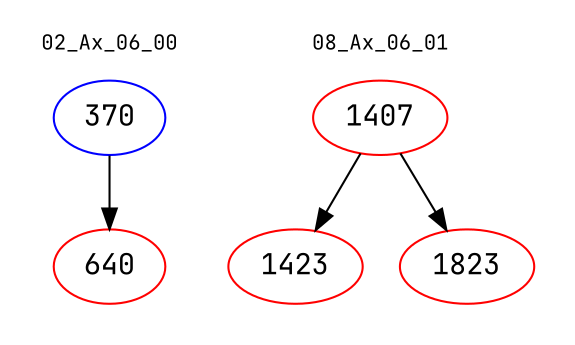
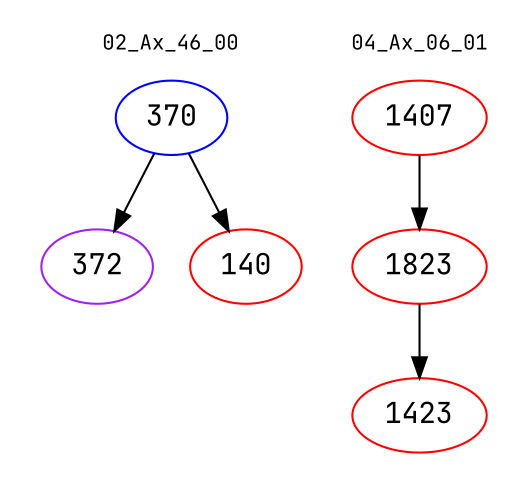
  digraph {
    fontname="JetBrains Mono"
    node [color=red fontname="JetBrains Mono"]
    edge [color=black fontname="JetBrains Mono"]
    n1 [color=blue label=370]
-   n3 [label=640]
+   n2 [color=purple label=372]
+   n3 [label=140]
    n4 [label=1407]
    n5 [label=1423]
    n6 [label=1823]
    subgraph cluster_1 {
      color=white
      fontsize=10
-     label="02_Ax_06_00"
+     label="02_Ax_46_00"
      n1
+     n2
      n3
    }
    subgraph cluster_2 {
      color=white
      fontsize=10
-     label="08_Ax_06_01"
+     label="04_Ax_06_01"
      n4
      n5
      n6
    }
+   n1 -> n2
    n1 -> n3
-   n4 -> n5
+   n6 -> n5
    n4 -> n6
  }
